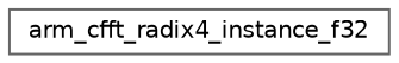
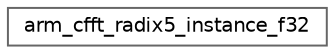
  digraph {
    rankdir=LR
-   n1 [color=grey40 fillcolor=white fontname=Helvetica fontsize=10 height=0.2 label=arm_cfft_radix4_instance_f32 shape=box style=filled width=0.4]
+   n1 [color=grey40 fillcolor=white fontname=Helvetica fontsize=10 height=0.2 label=arm_cfft_radix5_instance_f32 shape=box style=filled width=0.4]
  }
